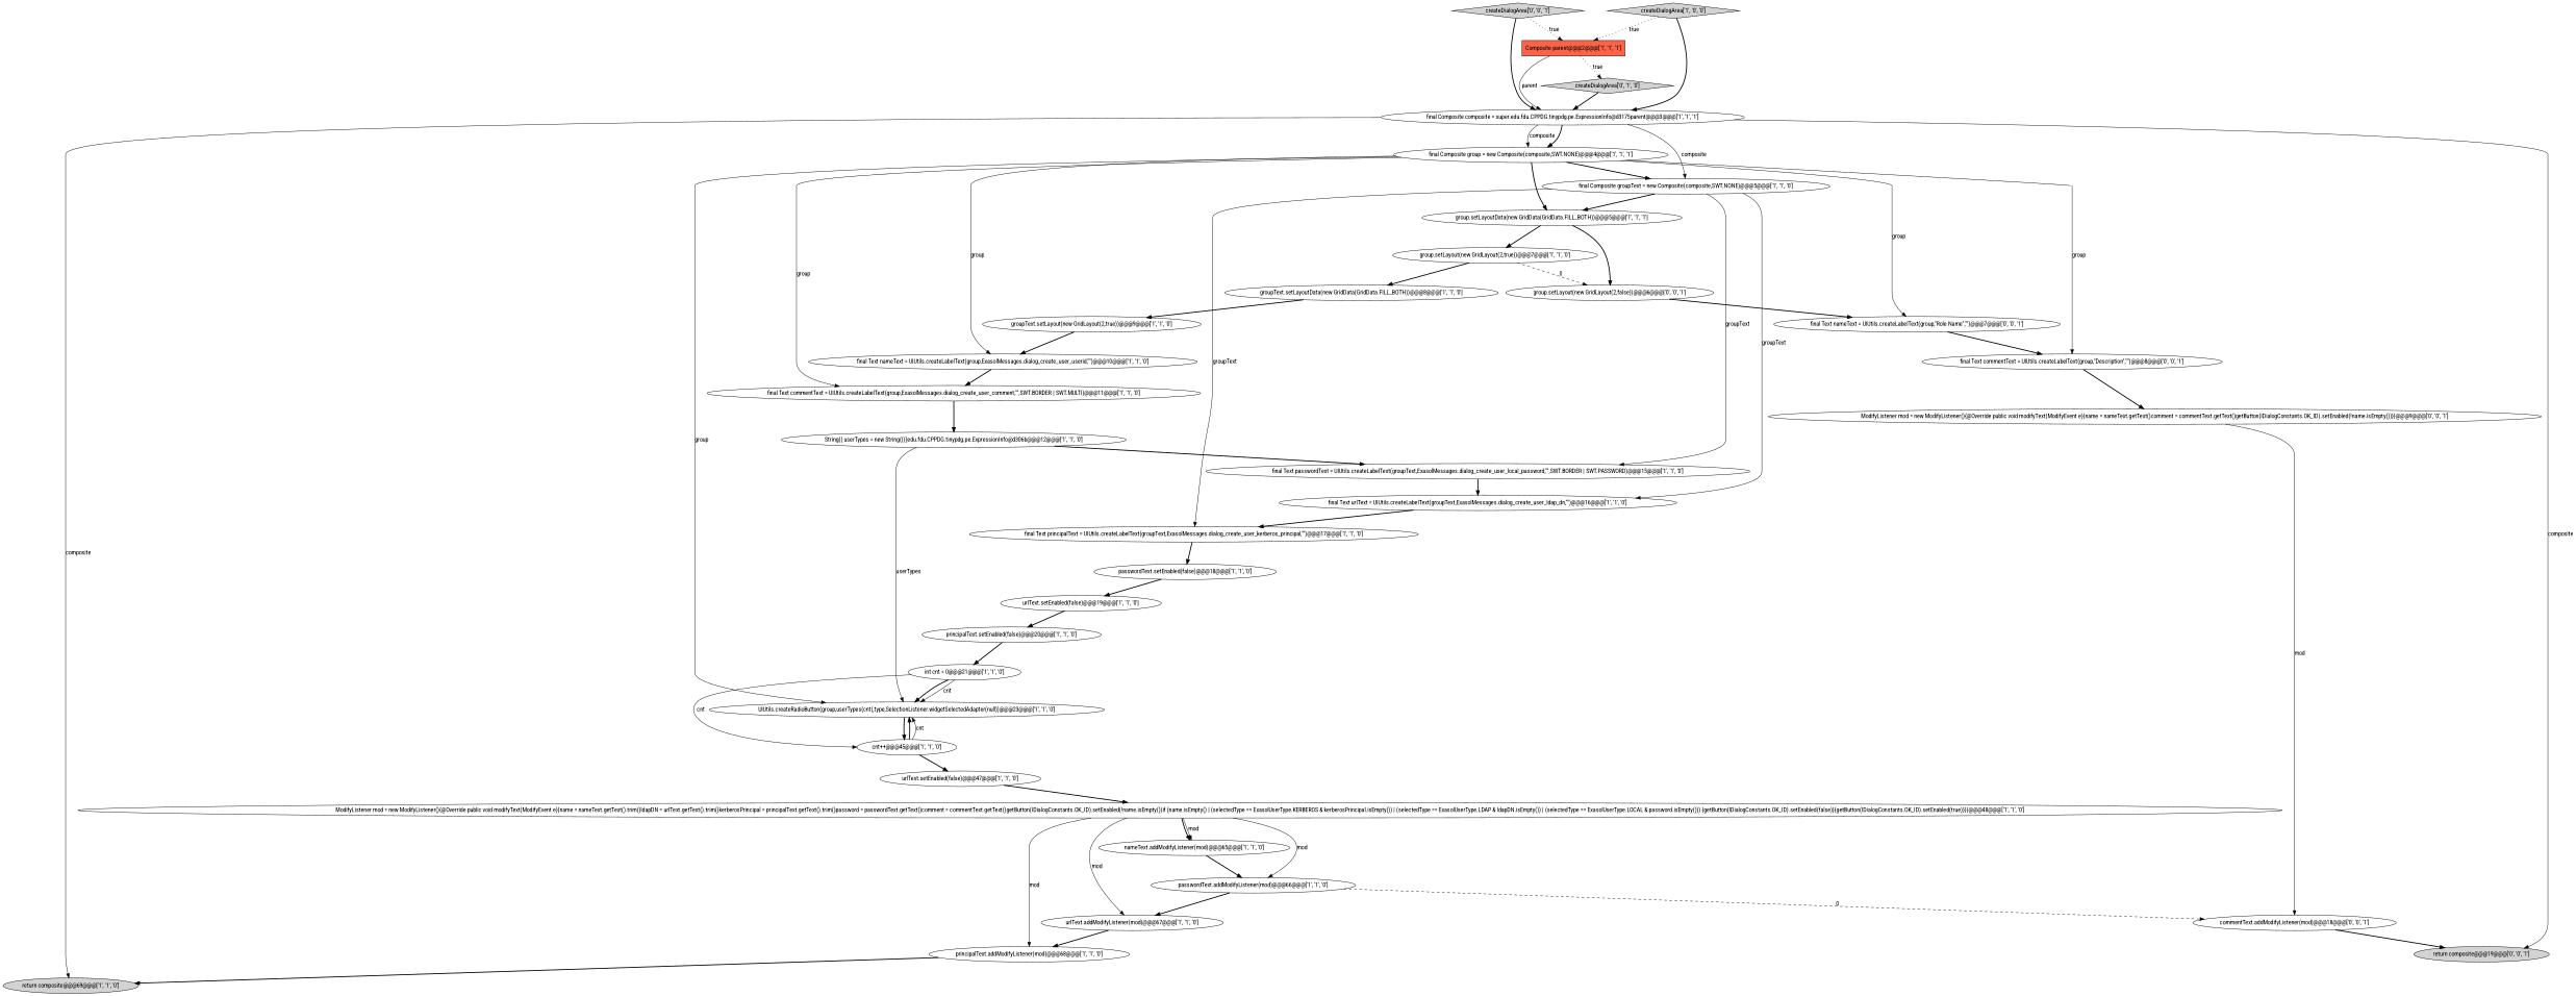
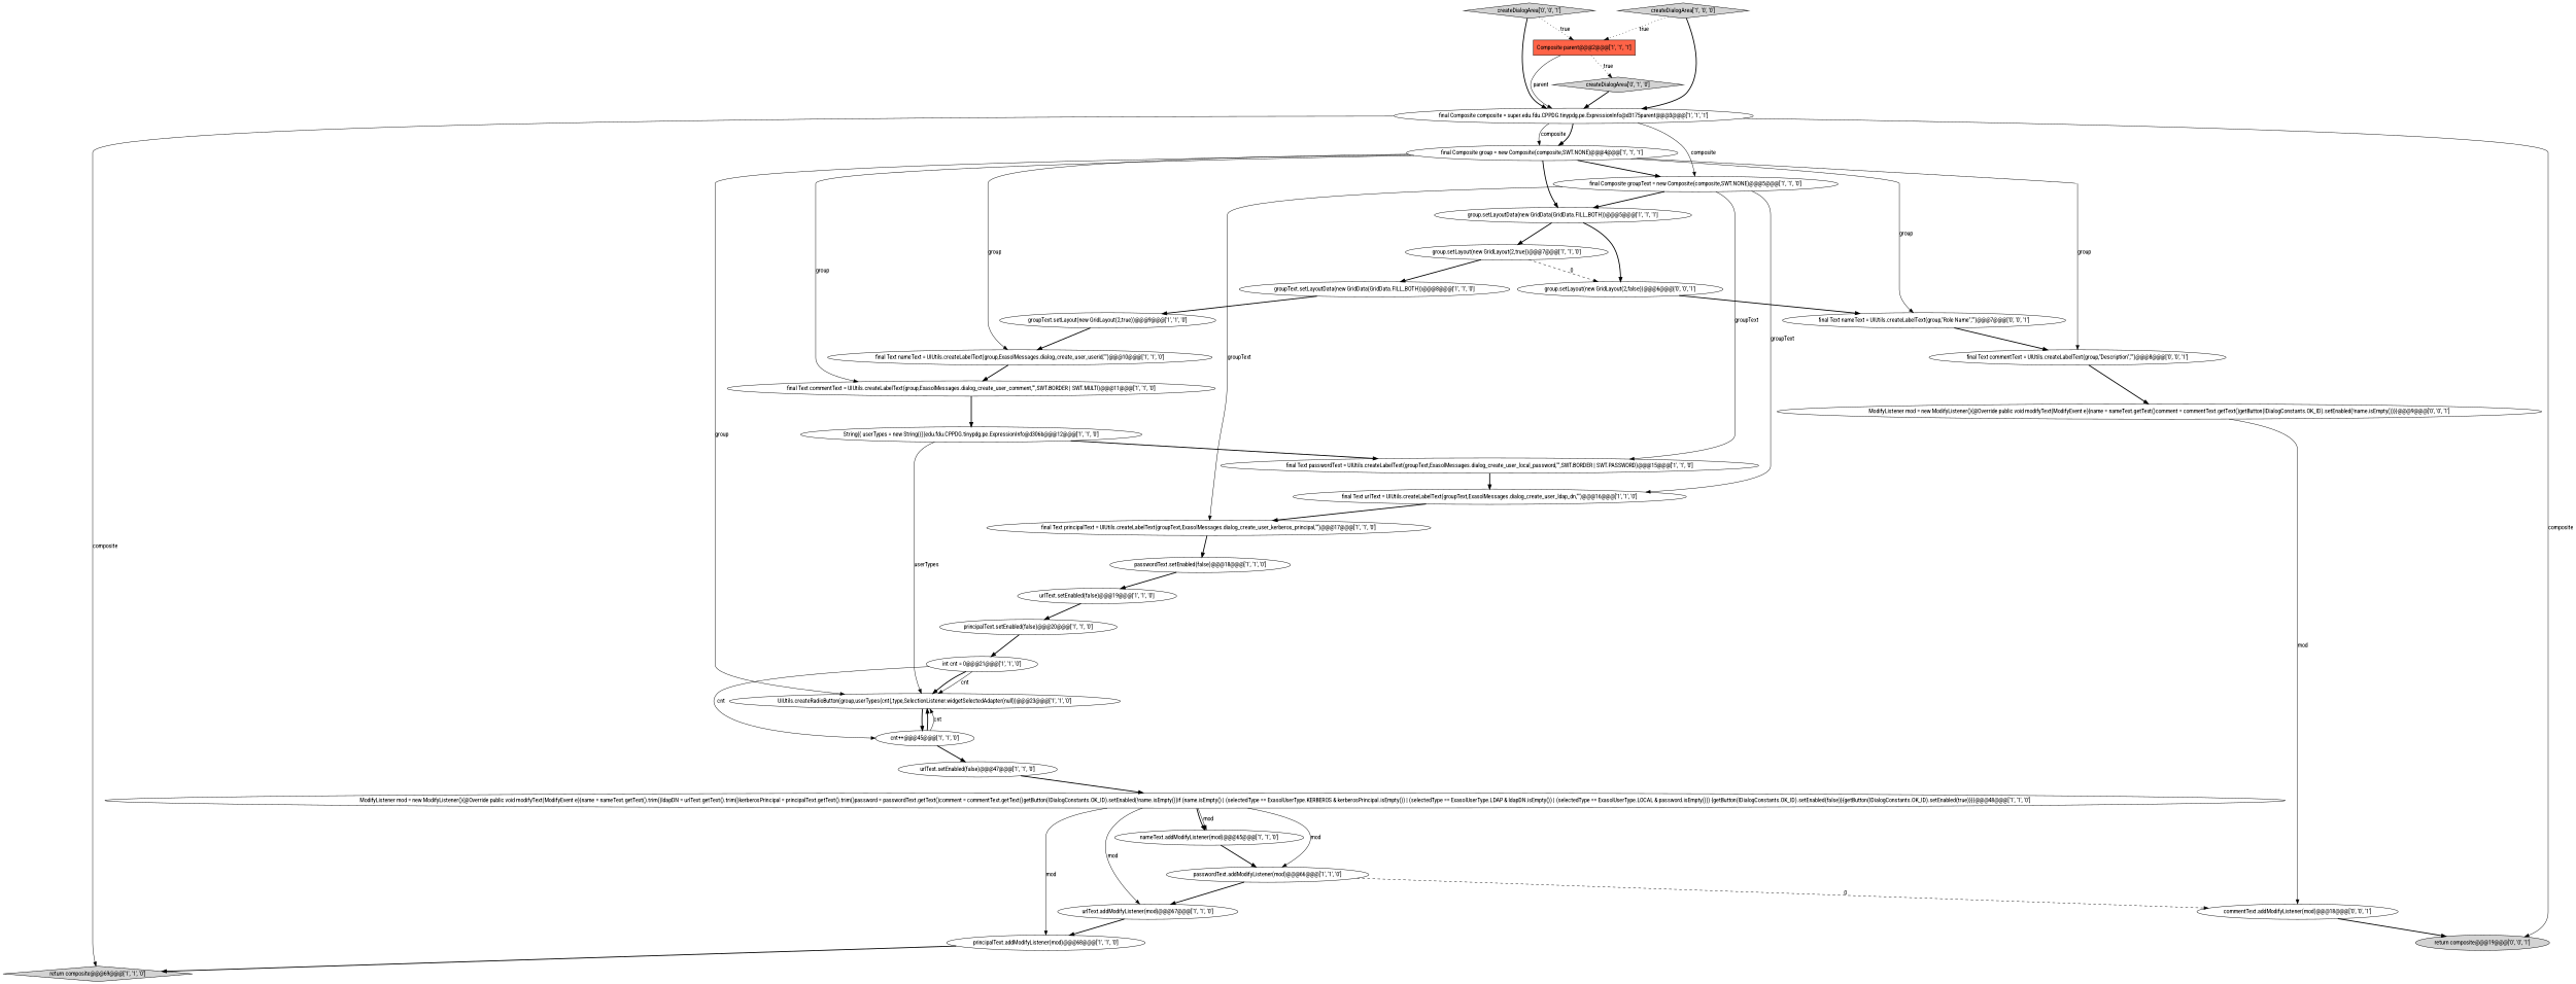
  digraph {
    fontname="Roboto Condensed"
    node [fillcolor=white fontname="Roboto Condensed" shape=ellipse style=filled]
    edge [fontname="Roboto Condensed" style=bold]
    n1 [label="final Text commentText = UIUtils.createLabelText(group,\"Description\",\"\")@@@8@@@['0', '0', '1']"]
    n2 [label="ModifyListener mod = new ModifyListener(){@Override public void modifyText(ModifyEvent e){name = nameText.getText()comment = commentText.getText()getButton(IDialogConstants.OK_ID).setEnabled(!name.isEmpty())}}@@@9@@@['0', '0', '1']"]
    n3 [label="commentText.addModifyListener(mod)@@@18@@@['0', '0', '1']"]
    n4 [fillcolor=lightgray label="return composite@@@19@@@['0', '0', '1']"]
    n5 [label="group.setLayout(new GridLayout(2,false))@@@6@@@['0', '0', '1']"]
    n6 [label="final Text nameText = UIUtils.createLabelText(group,\"Role Name\",\"\")@@@7@@@['0', '0', '1']"]
    n7 [label="passwordText.addModifyListener(mod)@@@66@@@['1', '1', '0']"]
    n8 [label="urlText.addModifyListener(mod)@@@67@@@['1', '1', '0']"]
    n9 [label="principalText.addModifyListener(mod)@@@68@@@['1', '1', '0']"]
    n10 [fillcolor=tomato label="Composite parent@@@2@@@['1', '1', '1']" shape=box]
    n11 [label="final Composite composite = super.edu.fdu.CPPDG.tinypdg.pe.ExpressionInfo@d3175parent@@@3@@@['1', '1', '1']"]
    n12 [fillcolor=lightgray label="createDialogArea['0', '1', '0']" shape=diamond]
    n13 [label="final Composite groupText = new Composite(composite,SWT.NONE)@@@5@@@['1', '1', '0']"]
-   n14 [fillcolor=lightgray label="return composite@@@69@@@['1', '1', '0']"]
+   n14 [fillcolor=lightgray label="return composite@@@69@@@['1', '1', '0']" shape=diamond]
    n15 [label="final Composite group = new Composite(composite,SWT.NONE)@@@4@@@['1', '1', '1']"]
    n16 [label="final Text commentText = UIUtils.createLabelText(group,ExasolMessages.dialog_create_user_comment,\"\",SWT.BORDER | SWT.MULTI)@@@11@@@['1', '1', '0']"]
    n17 [label="String(( userTypes = new String((((edu.fdu.CPPDG.tinypdg.pe.ExpressionInfo@d306b@@@12@@@['1', '1', '0']"]
    n18 [label="UIUtils.createRadioButton(group,userTypes(cnt(,type,SelectionListener.widgetSelectedAdapter(null))@@@23@@@['1', '1', '0']"]
    n19 [label="final Text passwordText = UIUtils.createLabelText(groupText,ExasolMessages.dialog_create_user_local_password,\"\",SWT.BORDER | SWT.PASSWORD)@@@15@@@['1', '1', '0']"]
    n20 [label="final Text urlText = UIUtils.createLabelText(groupText,ExasolMessages.dialog_create_user_ldap_dn,\"\")@@@16@@@['1', '1', '0']"]
    n21 [label="group.setLayoutData(new GridData(GridData.FILL_BOTH))@@@5@@@['1', '1', '1']"]
    n22 [label="final Text principalText = UIUtils.createLabelText(groupText,ExasolMessages.dialog_create_user_kerberos_principal,\"\")@@@17@@@['1', '1', '0']"]
    n23 [label="final Text nameText = UIUtils.createLabelText(group,ExasolMessages.dialog_create_user_userid,\"\")@@@10@@@['1', '1', '0']"]
    n24 [label="urlText.setEnabled(false)@@@19@@@['1', '1', '0']"]
    n25 [label="principalText.setEnabled(false)@@@20@@@['1', '1', '0']"]
    n26 [label="int cnt = 0@@@21@@@['1', '1', '0']"]
    n27 [fillcolor=lightgray label="createDialogArea['0', '0', '1']" shape=diamond]
    n28 [label="nameText.addModifyListener(mod)@@@65@@@['1', '1', '0']"]
    n29 [label="cnt++@@@45@@@['1', '1', '0']"]
    n30 [label="urlText.setEnabled(false)@@@47@@@['1', '1', '0']"]
    n31 [label="ModifyListener mod = new ModifyListener(){@Override public void modifyText(ModifyEvent e){name = nameText.getText().trim()ldapDN = urlText.getText().trim()kerberosPrincipal = principalText.getText().trim()password = passwordText.getText()comment = commentText.getText()getButton(IDialogConstants.OK_ID).setEnabled(!name.isEmpty())if (name.isEmpty() | (selectedType == ExasolUserType.KERBEROS & kerberosPrincipal.isEmpty()) | (selectedType == ExasolUserType.LDAP & ldapDN.isEmpty()) | (selectedType == ExasolUserType.LOCAL & password.isEmpty())) {getButton(IDialogConstants.OK_ID).setEnabled(false)}{getButton(IDialogConstants.OK_ID).setEnabled(true)}}}@@@48@@@['1', '1', '0']"]
    n32 [fillcolor=lightgray label="createDialogArea['1', '0', '0']" shape=diamond]
    n33 [label="groupText.setLayout(new GridLayout(2,true))@@@9@@@['1', '1', '0']"]
    n34 [label="group.setLayout(new GridLayout(2,true))@@@7@@@['1', '1', '0']"]
    n35 [label="passwordText.setEnabled(false)@@@18@@@['1', '1', '0']"]
    n36 [label="groupText.setLayoutData(new GridData(GridData.FILL_BOTH))@@@8@@@['1', '1', '0']"]
    n1 -> n2
    n2 -> n3 [label=mod style=solid]
    n3 -> n4
    n5 -> n6
    n6 -> n1
    n7 -> n3 [label=0 style=dashed]
    n7 -> n8
    n8 -> n9
    n9 -> n14
    n10 -> n11 [label=parent style=solid]
    n10 -> n12 [label=true style=dotted]
    n11 -> n4 [label=composite style=solid]
    n11 -> n13 [label=composite style=solid]
    n11 -> n14 [label=composite style=solid]
    n11 -> n15
    n11 -> n15 [label=composite style=solid]
    n12 -> n11
    n13 -> n19 [label=groupText style=solid]
    n13 -> n20 [label=groupText style=solid]
    n13 -> n21
    n13 -> n22 [label=groupText style=solid]
    n15 -> n1 [label=group style=solid]
    n15 -> n6 [label=group style=solid]
    n15 -> n13
    n15 -> n16 [label=group style=solid]
    n15 -> n18 [label=group style=solid]
    n15 -> n21
    n15 -> n23 [label=group style=solid]
    n16 -> n17
    n17 -> n18 [label=userTypes style=solid]
    n17 -> n19
    n18 -> n29
    n19 -> n20
    n20 -> n22
    n21 -> n5
    n21 -> n34
    n22 -> n35
    n23 -> n16
    n24 -> n25
    n25 -> n26
    n26 -> n18
    n26 -> n18 [label=cnt style=solid]
    n26 -> n29 [label=cnt style=solid]
    n27 -> n10 [label=true style=dotted]
    n27 -> n11
    n28 -> n7
    n29 -> n18
    n29 -> n18 [label=cnt style=solid]
    n29 -> n30
    n30 -> n31
    n31 -> n7 [label=mod style=solid]
    n31 -> n8 [label=mod style=solid]
    n31 -> n9 [label=mod style=solid]
    n31 -> n28 [label=mod style=solid]
    n31 -> n28
    n32 -> n10 [label=true style=dotted]
    n32 -> n11
    n33 -> n23
    n34 -> n5 [label=0 style=dashed]
    n34 -> n36
    n35 -> n24
    n36 -> n33
  }
